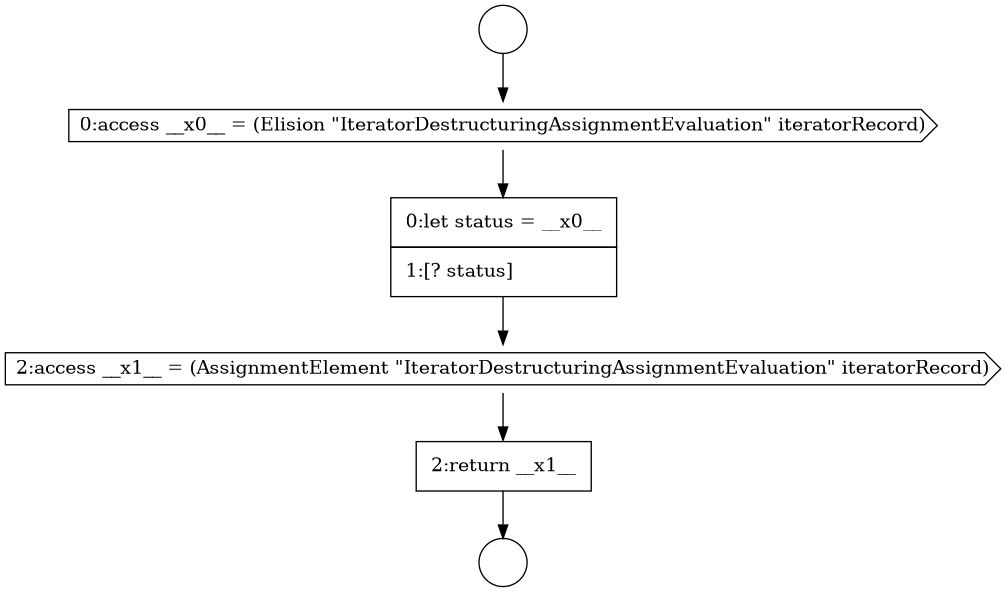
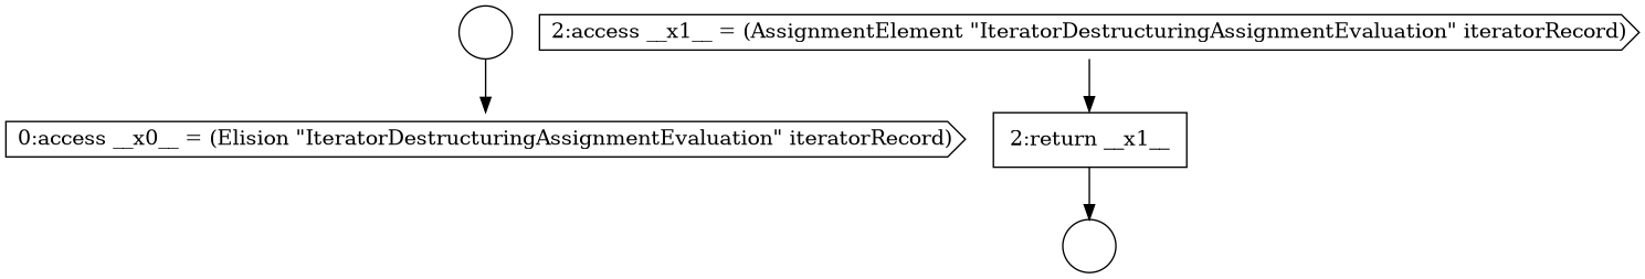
  digraph {
    node [color=black fillcolor=white shape=circle style=filled]
    edge [color=black]
    n1 [label=" "]
    n2 [label=<<font color="black">0:access __x0__ = (Elision &quot;IteratorDestructuringAssignmentEvaluation&quot; iteratorRecord)</font>> shape=cds]
    n3 [label=" "]
-   n4 [label=<<font color="black">     <table border="0" cellborder="1" cellspacing="0" cellpadding="10">       <tr><td align="left">0:let status = __x0__</td></tr>       <tr><td align="left">1:[? status]</td></tr>     </table>   </font>> margin=0 shape=none]
    n5 [label=<<font color="black">     <table border="0" cellborder="1" cellspacing="0" cellpadding="10">       <tr><td align="left">2:return __x1__</td></tr>     </table>   </font>> margin=0 shape=none]
    n6 [label=<<font color="black">2:access __x1__ = (AssignmentElement &quot;IteratorDestructuringAssignmentEvaluation&quot; iteratorRecord)</font>> shape=cds]
    n1 -> n2
-   n2 -> n4
-   n4 -> n6
    n5 -> n3
    n6 -> n5
  }
